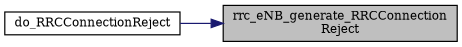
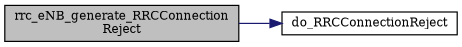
  digraph {
    rankdir=LR
    fontname="DejaVu Serif"
    node [color=black fontname="DejaVu Serif" fontsize=10 shape=record style=filled]
    n1 [fillcolor=grey75 fontcolor=black height=0.2 label="rrc_eNB_generate_RRCConnection\lReject" width=0.4]
    n2 [fillcolor=white height=0.2 label=do_RRCConnectionReject width=0.4]
-   n2 -> n1 [color=midnightblue fontname="DejaVu Serif" fontsize=10 labelfontname=Helvetica labelfontsize=10 style=solid]
+   n1 -> n2 [color=midnightblue fontname="DejaVu Serif" fontsize=10 labelfontname=Helvetica labelfontsize=10 style=solid]
  }
